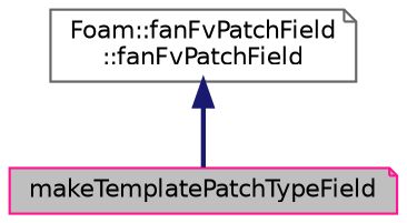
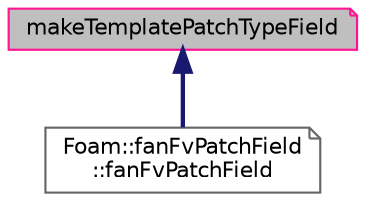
  digraph {
    rankdir=TB
    node [fontname=Helvetica fontsize=10 shape=note]
    n1 [color=deeppink fillcolor=grey75 fontcolor=black height=0.2 label=makeTemplatePatchTypeField style=filled width=0.4]
    n2 [color=gray40 height=0.2 label="Foam::fanFvPatchField\l::fanFvPatchField" width=0.4]
-   n2 -> n1 [color=midnightblue dir=back fontname=Helvetica fontsize=10 labelfontname=Helvetica labelfontsize=10 style=bold]
+   n1 -> n2 [color=midnightblue dir=back fontname=Helvetica fontsize=10 labelfontname=Helvetica labelfontsize=10 style=bold]
  }
